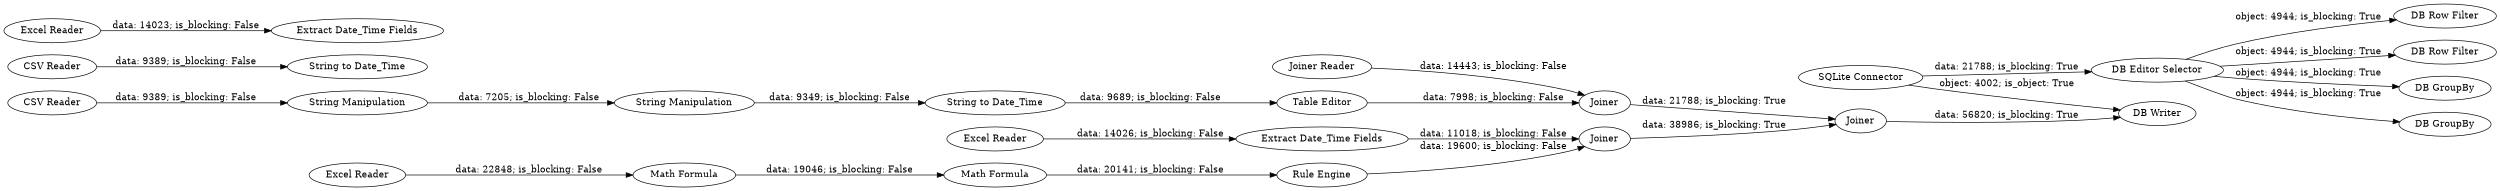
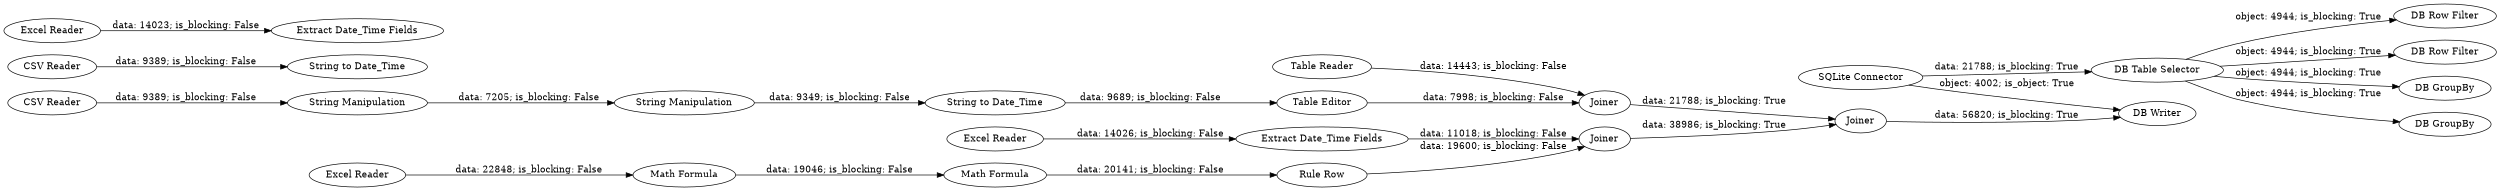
  digraph {
    rankdir=LR
    n1 [label="Math Formula"]
    n2 [label="Math Formula"]
-   n3 [label="Rule Engine"]
+   n3 [label="Rule Row"]
    n4 [label="Extract Date_Time Fields"]
    n5 [label=Joiner]
    n6 [label=Joiner]
    n7 [label="DB Writer"]
    n8 [label="DB Row Filter"]
    n9 [label="String to Date_Time"]
-   n10 [label="Joiner Reader"]
+   n10 [label="Table Reader"]
    n11 [label=Joiner]
-   n12 [label="DB Editor Selector"]
+   n12 [label="DB Table Selector"]
    n13 [label="DB Row Filter"]
    n14 [label="DB GroupBy"]
    n15 [label="DB GroupBy"]
    n16 [label="String Manipulation"]
    n17 [label="String Manipulation"]
    n18 [label="String to Date_Time"]
    n19 [label="Excel Reader"]
    n20 [label="Table Editor"]
    n21 [label="CSV Reader"]
    n22 [label="Excel Reader"]
    n23 [label="SQLite Connector"]
    n24 [label="CSV Reader"]
    n25 [label="Excel Reader"]
    n26 [label="Extract Date_Time Fields"]
    n1 -> n2 [label="data: 19046; is_blocking: False"]
    n2 -> n3 [label="data: 20141; is_blocking: False"]
    n3 -> n5 [label="data: 19600; is_blocking: False"]
    n4 -> n5 [label="data: 11018; is_blocking: False"]
    n5 -> n6 [label="data: 38986; is_blocking: True"]
    n6 -> n7 [label="data: 56820; is_blocking: True"]
    n10 -> n11 [label="data: 14443; is_blocking: False"]
    n11 -> n6 [label="data: 21788; is_blocking: True"]
    n12 -> n8 [label="object: 4944; is_blocking: True"]
    n12 -> n13 [label="object: 4944; is_blocking: True"]
    n12 -> n14 [label="object: 4944; is_blocking: True"]
    n12 -> n15 [label="object: 4944; is_blocking: True"]
    n16 -> n17 [label="data: 7205; is_blocking: False"]
    n17 -> n18 [label="data: 9349; is_blocking: False"]
    n18 -> n20 [label="data: 9689; is_blocking: False"]
    n19 -> n4 [label="data: 14026; is_blocking: False"]
    n20 -> n11 [label="data: 7998; is_blocking: False"]
    n21 -> n9 [label="data: 9389; is_blocking: False"]
    n22 -> n1 [label="data: 22848; is_blocking: False"]
    n23 -> n7 [label="object: 4002; is_object: True"]
    n23 -> n12 [label="data: 21788; is_blocking: True"]
    n24 -> n16 [label="data: 9389; is_blocking: False"]
    n25 -> n26 [label="data: 14023; is_blocking: False"]
  }
